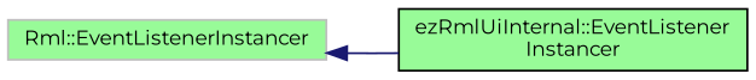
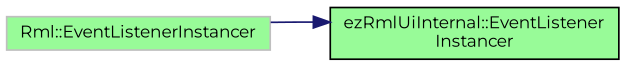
  digraph {
    rankdir=LR
    fontname=Montserrat
    node [fillcolor=palegreen fontname=Montserrat fontsize=10 shape=record style=filled]
    n1 [color=grey75 height=0.2 label="Rml::EventListenerInstancer" width=0.4]
    n2 [color=black height=0.2 label="ezRmlUiInternal::EventListener\lInstancer" width=0.4]
-   n1 -> n2 [color=midnightblue dir=back fontname=Montserrat fontsize=10 labelfontname=Helvetica labelfontsize=10 style=solid]
+   n2 -> n1 [color=midnightblue dir=back fontname=Montserrat fontsize=10 labelfontname=Helvetica labelfontsize=10 style=solid]
  }
